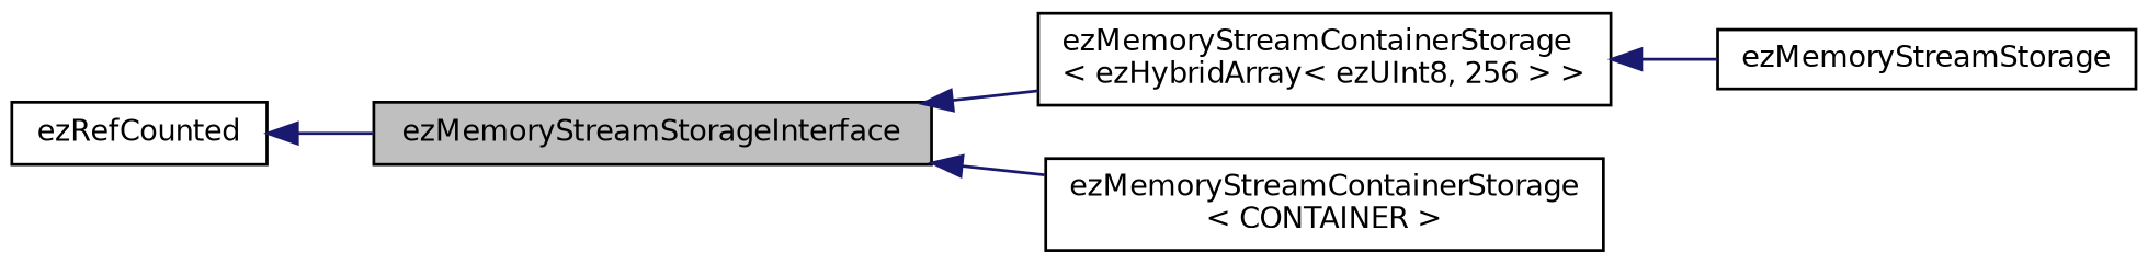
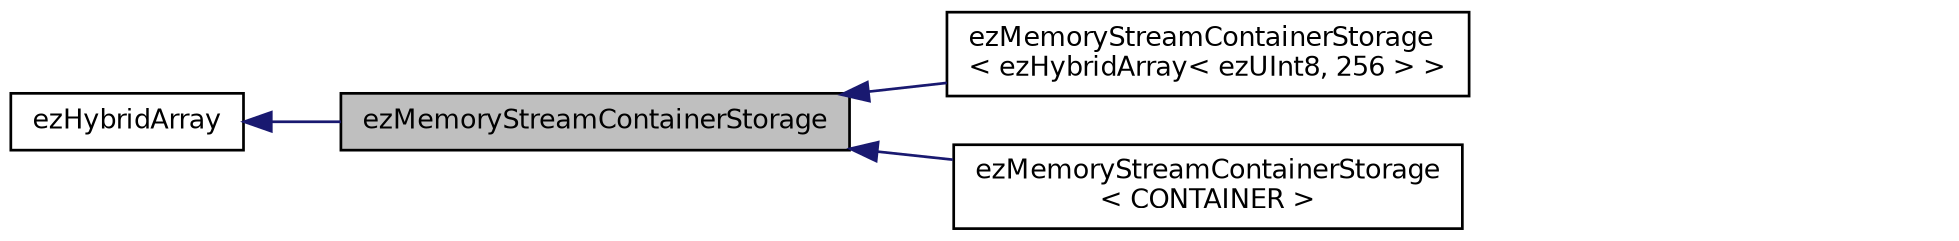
  digraph {
    rankdir=LR
    node [color=black fillcolor=white fontname=Helvetica fontsize=10 shape=record style=filled]
    edge [color=midnightblue dir=back fontname=Helvetica fontsize=10 labelfontname=Helvetica labelfontsize=10 style=solid]
-   n1 [fillcolor=grey75 fontcolor=black height=0.2 label=ezMemoryStreamStorageInterface width=0.4]
+   n1 [fillcolor=grey75 fontcolor=black height=0.2 label=ezMemoryStreamContainerStorage width=0.4]
    n2 [height=0.2 label="ezMemoryStreamContainerStorage\l\< ezHybridArray\< ezUInt8, 256 \> \>" width=0.4]
    n3 [height=0.2 label="ezMemoryStreamContainerStorage\l\< CONTAINER \>" width=0.4]
-   n4 [height=0.2 label=ezMemoryStreamStorage width=0.4]
-   n5 [height=0.2 label=ezRefCounted width=0.4]
+   n5 [height=0.2 label=ezHybridArray width=0.4]
    n1 -> n2
    n1 -> n3
-   n2 -> n4
    n5 -> n1
  }
